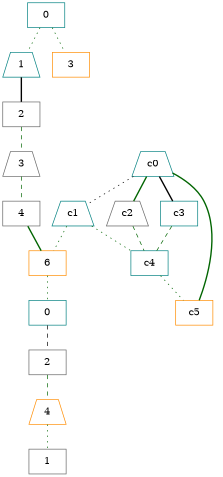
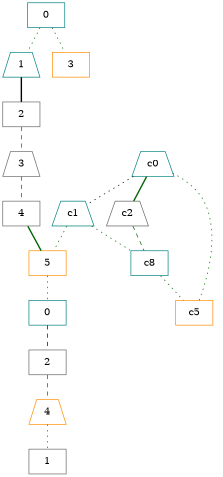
  graph {
    node [color=teal shape=box]
    edge [color=darkgreen style=dotted]
    n1 [label=0]
    n2 [label=1 shape=trapezium]
    n3 [color=darkorange label=3]
    n4 [color=gray40 label=2]
    n5 [color=gray40 label=3 shape=trapezium]
    n6 [color=gray40 label=4]
-   n7 [color=darkorange label=6]
+   n7 [color=darkorange label=5]
    n8 [label=0]
    n9 [color=gray40 label=2]
    n10 [color=darkorange label=4 shape=trapezium]
    n11 [color=gray40 label=1]
    c0 [shape=trapezium]
    c1 [shape=trapezium]
    c2 [color=gray40 shape=trapezium]
-   c3
    c5 [color=darkorange]
-   c4
+   c4 [label=c8]
    n1 -- n2
    n1 -- n3
    n2 -- n4 [color=black style=bold]
    n4 -- n5 [style=dashed]
    n5 -- n6 [style=dashed]
    n6 -- n7 [style=bold]
    n7 -- n8
    n8 -- n9 [color=black style=dashed]
    n9 -- n10 [style=dashed]
    n10 -- n11
    c0 -- c1 [color=black]
    c0 -- c2 [style=bold]
-   c0 -- c3 [color=black style=bold]
-   c0 -- c5 [style=bold]
+   c0 -- c5
    c1 -- n7
    c1 -- c4
    c2 -- c4 [style=dashed]
-   c3 -- c4 [style=dashed]
    c4 -- c5
  }
